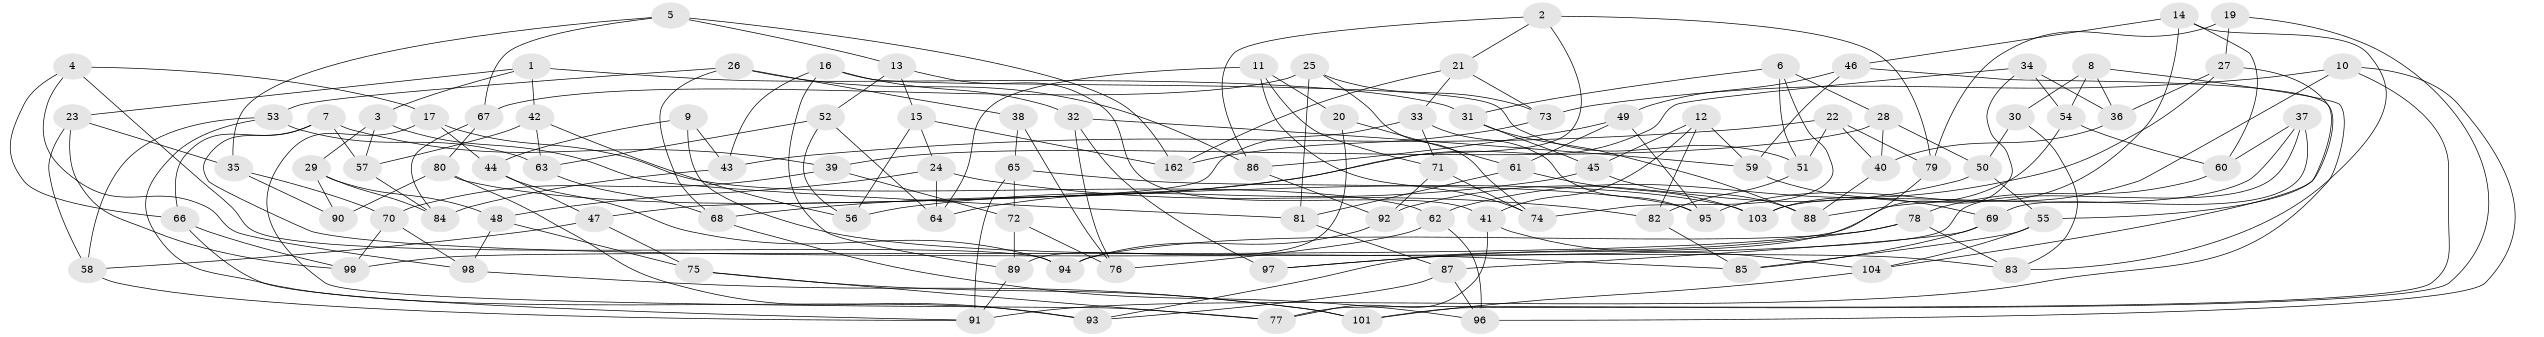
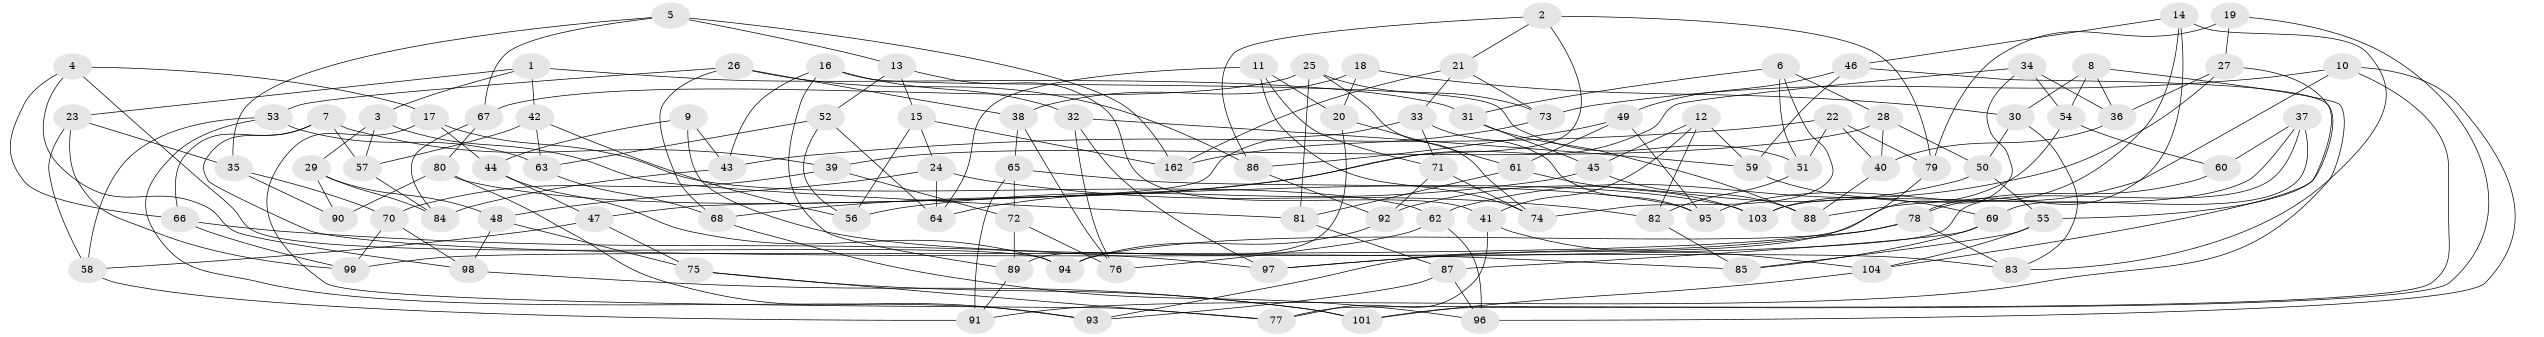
  graph {
    node [color=gray90 style=filled]
    1
    3
    23
    31
    42
    29
    57
    81
    35
    58
    99
    88
    45
    56
    63
    2
    21
    64
    79
    86
    n21 [label=162]
    73
    33
    93
    92
    90
    48
    84
    87
    4
    17
    66
    94
    98
    44
    77
    62
    97
    101
    5
    13
    67
    41
    15
    52
    70
    80
    6
    28
    51
    74
    39
    40
    50
    82
    7
    83
    72
    8
    30
    36
    54
    91
    60
    103
    9
    43
    85
    47
    10
    96
    11
    20
    71
    89
    61
    12
    59
    n79 [label=104]
    69
    24
    14
    46
    95
    49
    78
    16
    32
    76
+   18
    38
    19
    27
    65
    55
    22
    75
    25
    26
    53
    68
    34
    37
    1 -- 3
    1 -- 23
    1 -- 31
    1 -- 42
    3 -- 29
    3 -- 57
    3 -- 81
    23 -- 35
    23 -- 58
    23 -- 99
    31 -- 88
    31 -- 45
    42 -- 57
    42 -- 56
    42 -- 63
    29 -- 90
    29 -- 48
    29 -- 84
    57 -- 84
    81 -- 87
    35 -- 90
    35 -- 70
    58 -- 91
    45 -- 88
    45 -- 56
    63 -- 68
    2 -- 21
    2 -- 64
    2 -- 79
    2 -- 86
    21 -- n21
    21 -- 73
    21 -- 33
    79 -- 93
    86 -- 92
    73 -- n21
    33 -- 47
    33 -- 71
    33 -- 95
    92 -- 94
    48 -- 98
    48 -- 75
    87 -- 93
    87 -- 96
    4 -- 17
    4 -- 66
    4 -- 94
    4 -- 98
    17 -- 44
    17 -- 77
    17 -- 62
    66 -- 99
-   66 -- 91
+   66 -- 97
    98 -- 101
    44 -- 94
    44 -- 47
    62 -- 96
    62 -- 76
    5 -- 35
    5 -- n21
    5 -- 13
    5 -- 67
    13 -- 41
    13 -- 15
    13 -- 52
    67 -- 84
    67 -- 80
    41 -- 77
    41 -- n79
    15 -- 56
    15 -- n21
    15 -- 24
    52 -- 56
    52 -- 63
    52 -- 64
    70 -- 99
    70 -- 98
    80 -- 93
    80 -- 90
    80 -- 103
    6 -- 31
    6 -- 28
    6 -- 51
    6 -- 74
    28 -- 39
    28 -- 40
    28 -- 50
    51 -- 82
    39 -- 70
    39 -- 72
    40 -- 88
    50 -- 92
    50 -- 55
    82 -- 85
    7 -- 57
    7 -- 66
    7 -- 39
    7 -- 83
    72 -- 89
    72 -- 76
    8 -- 30
    8 -- 36
    8 -- 54
    8 -- 91
    30 -- 50
    30 -- 83
    36 -- 40
    54 -- 60
    54 -- 103
    60 -- 78
    9 -- 44
    9 -- 43
    9 -- 85
    43 -- 84
    47 -- 58
    47 -- 75
    10 -- 88
    10 -- 73
    10 -- 77
    10 -- 96
    11 -- 64
    11 -- 74
    11 -- 20
    11 -- 71
    20 -- 89
    20 -- 61
    71 -- 92
    71 -- 74
    89 -- 91
    61 -- 81
    61 -- 103
    12 -- 45
    12 -- 41
    12 -- 82
    12 -- 59
    59 -- 69
    n79 -- 101
    69 -- 87
    69 -- 85
    24 -- 64
    24 -- 48
    24 -- 82
    14 -- 83
-   14 -- 60
+   14 -- 78
    14 -- 46
    14 -- 95
    46 -- 59
    46 -- n79
    46 -- 49
    49 -- 86
    49 -- 61
    49 -- 95
    78 -- 94
    78 -- 97
    78 -- 83
    16 -- 51
    16 -- 43
    16 -- 89
    16 -- 32
    32 -- 97
    32 -- 59
    32 -- 76
+   18 -- 30
+   18 -- 20
+   18 -- 38
    38 -- 76
    38 -- 65
    19 -- 79
    19 -- 101
    19 -- 27
    27 -- 62
    27 -- 36
    27 -- 55
    65 -- 72
    65 -- 91
    65 -- 95
    55 -- 85
    55 -- n79
    22 -- 79
    22 -- 51
    22 -- 40
    22 -- 43
    75 -- 77
    75 -- 101
    25 -- 81
    25 -- 73
    25 -- 67
    25 -- 74
    26 -- 86
    26 -- 38
    26 -- 53
    26 -- 68
    53 -- 58
    53 -- 63
    53 -- 93
    68 -- 96
    34 -- 99
    34 -- 36
    34 -- 54
    34 -- 68
    37 -- 97
    37 -- 60
    37 -- 103
    37 -- 69
  }
